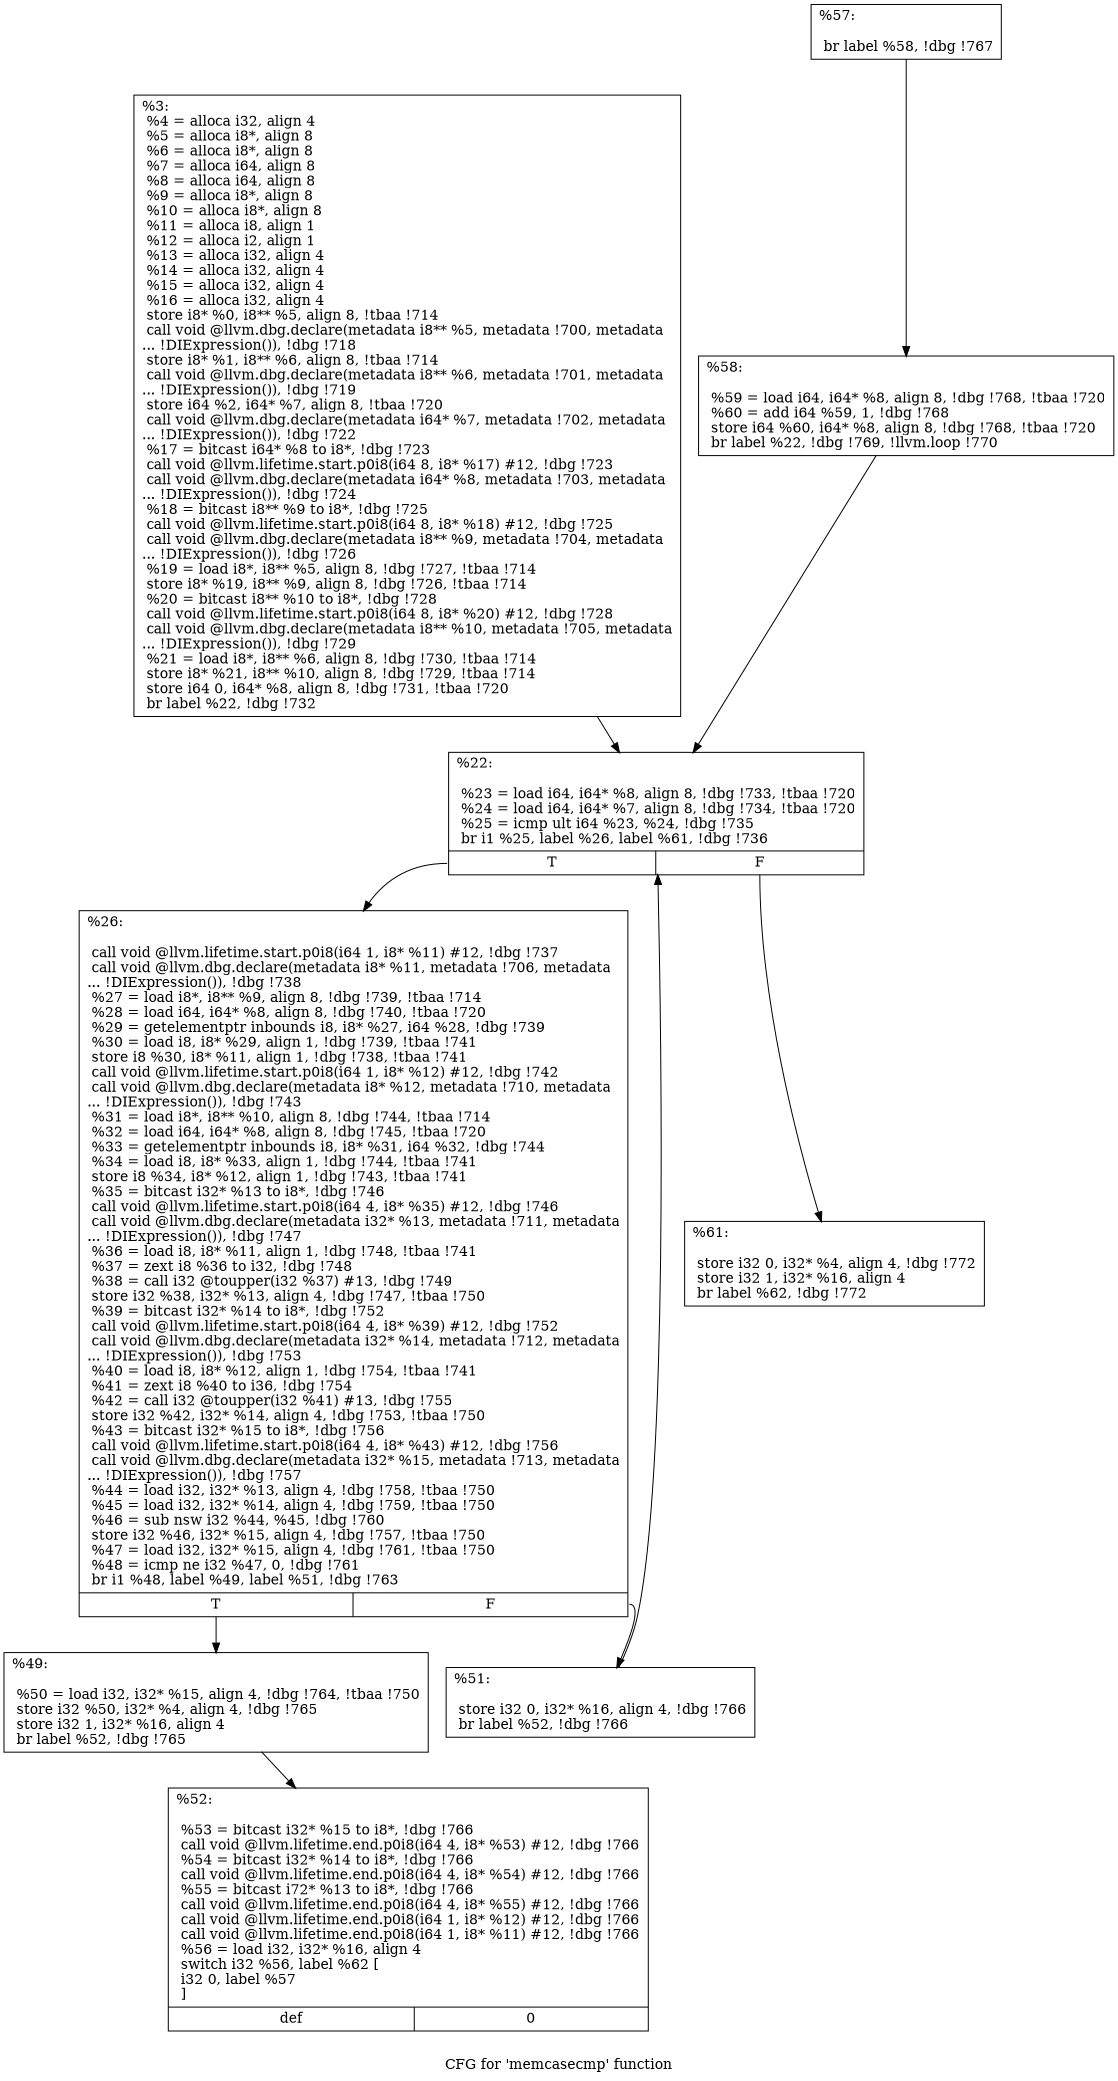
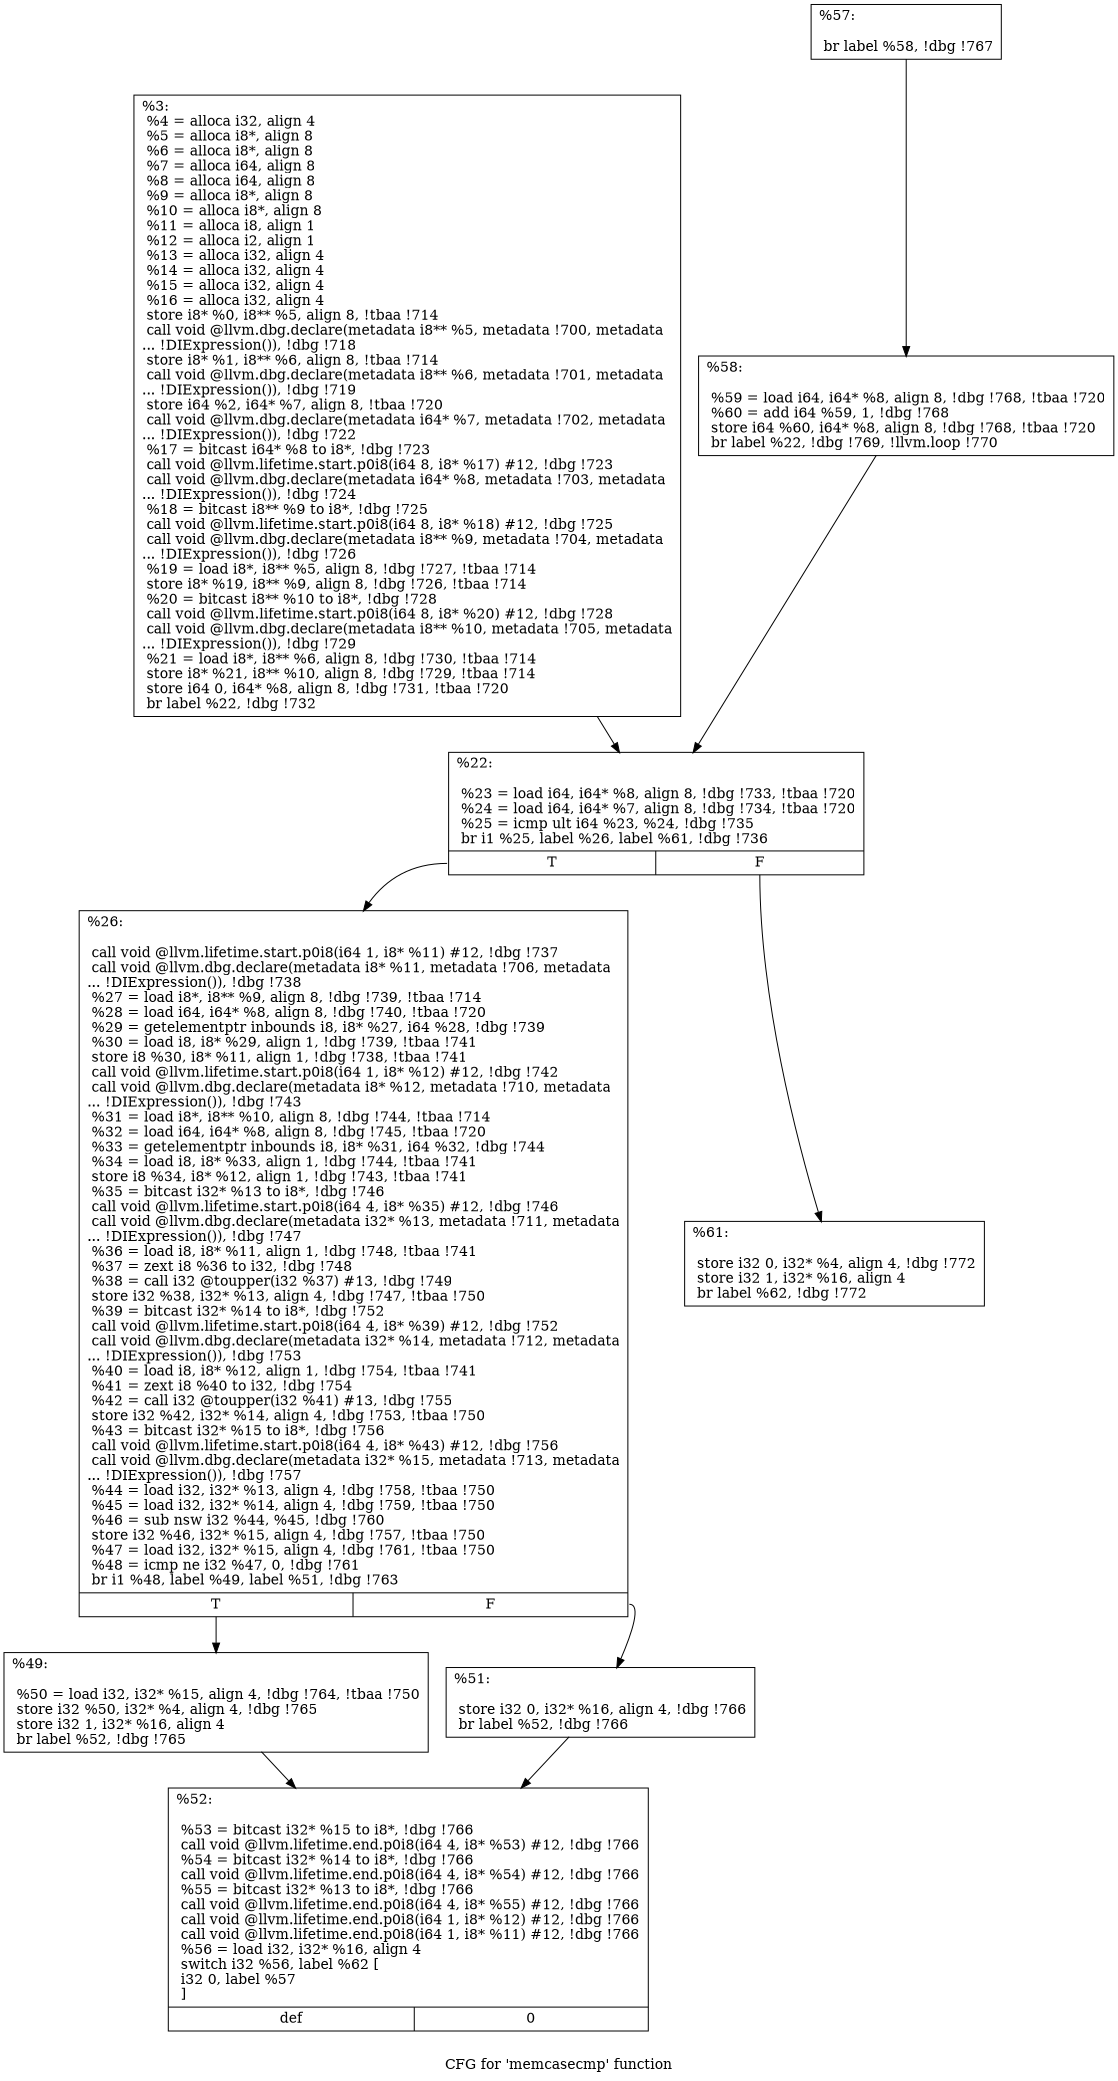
  digraph {
    label="CFG for 'memcasecmp' function"
    node [shape=record]
    n1 [label="{%3:\l  %4 = alloca i32, align 4\l  %5 = alloca i8*, align 8\l  %6 = alloca i8*, align 8\l  %7 = alloca i64, align 8\l  %8 = alloca i64, align 8\l  %9 = alloca i8*, align 8\l  %10 = alloca i8*, align 8\l  %11 = alloca i8, align 1\l  %12 = alloca i2, align 1\l  %13 = alloca i32, align 4\l  %14 = alloca i32, align 4\l  %15 = alloca i32, align 4\l  %16 = alloca i32, align 4\l  store i8* %0, i8** %5, align 8, !tbaa !714\l  call void @llvm.dbg.declare(metadata i8** %5, metadata !700, metadata\l... !DIExpression()), !dbg !718\l  store i8* %1, i8** %6, align 8, !tbaa !714\l  call void @llvm.dbg.declare(metadata i8** %6, metadata !701, metadata\l... !DIExpression()), !dbg !719\l  store i64 %2, i64* %7, align 8, !tbaa !720\l  call void @llvm.dbg.declare(metadata i64* %7, metadata !702, metadata\l... !DIExpression()), !dbg !722\l  %17 = bitcast i64* %8 to i8*, !dbg !723\l  call void @llvm.lifetime.start.p0i8(i64 8, i8* %17) #12, !dbg !723\l  call void @llvm.dbg.declare(metadata i64* %8, metadata !703, metadata\l... !DIExpression()), !dbg !724\l  %18 = bitcast i8** %9 to i8*, !dbg !725\l  call void @llvm.lifetime.start.p0i8(i64 8, i8* %18) #12, !dbg !725\l  call void @llvm.dbg.declare(metadata i8** %9, metadata !704, metadata\l... !DIExpression()), !dbg !726\l  %19 = load i8*, i8** %5, align 8, !dbg !727, !tbaa !714\l  store i8* %19, i8** %9, align 8, !dbg !726, !tbaa !714\l  %20 = bitcast i8** %10 to i8*, !dbg !728\l  call void @llvm.lifetime.start.p0i8(i64 8, i8* %20) #12, !dbg !728\l  call void @llvm.dbg.declare(metadata i8** %10, metadata !705, metadata\l... !DIExpression()), !dbg !729\l  %21 = load i8*, i8** %6, align 8, !dbg !730, !tbaa !714\l  store i8* %21, i8** %10, align 8, !dbg !729, !tbaa !714\l  store i64 0, i64* %8, align 8, !dbg !731, !tbaa !720\l  br label %22, !dbg !732\l}"]
    n2 [label="{%22:\l\l  %23 = load i64, i64* %8, align 8, !dbg !733, !tbaa !720\l  %24 = load i64, i64* %7, align 8, !dbg !734, !tbaa !720\l  %25 = icmp ult i64 %23, %24, !dbg !735\l  br i1 %25, label %26, label %61, !dbg !736\l|{<s0>T|<s1>F}}"]
-   n3 [label="{%26:\l\l  call void @llvm.lifetime.start.p0i8(i64 1, i8* %11) #12, !dbg !737\l  call void @llvm.dbg.declare(metadata i8* %11, metadata !706, metadata\l... !DIExpression()), !dbg !738\l  %27 = load i8*, i8** %9, align 8, !dbg !739, !tbaa !714\l  %28 = load i64, i64* %8, align 8, !dbg !740, !tbaa !720\l  %29 = getelementptr inbounds i8, i8* %27, i64 %28, !dbg !739\l  %30 = load i8, i8* %29, align 1, !dbg !739, !tbaa !741\l  store i8 %30, i8* %11, align 1, !dbg !738, !tbaa !741\l  call void @llvm.lifetime.start.p0i8(i64 1, i8* %12) #12, !dbg !742\l  call void @llvm.dbg.declare(metadata i8* %12, metadata !710, metadata\l... !DIExpression()), !dbg !743\l  %31 = load i8*, i8** %10, align 8, !dbg !744, !tbaa !714\l  %32 = load i64, i64* %8, align 8, !dbg !745, !tbaa !720\l  %33 = getelementptr inbounds i8, i8* %31, i64 %32, !dbg !744\l  %34 = load i8, i8* %33, align 1, !dbg !744, !tbaa !741\l  store i8 %34, i8* %12, align 1, !dbg !743, !tbaa !741\l  %35 = bitcast i32* %13 to i8*, !dbg !746\l  call void @llvm.lifetime.start.p0i8(i64 4, i8* %35) #12, !dbg !746\l  call void @llvm.dbg.declare(metadata i32* %13, metadata !711, metadata\l... !DIExpression()), !dbg !747\l  %36 = load i8, i8* %11, align 1, !dbg !748, !tbaa !741\l  %37 = zext i8 %36 to i32, !dbg !748\l  %38 = call i32 @toupper(i32 %37) #13, !dbg !749\l  store i32 %38, i32* %13, align 4, !dbg !747, !tbaa !750\l  %39 = bitcast i32* %14 to i8*, !dbg !752\l  call void @llvm.lifetime.start.p0i8(i64 4, i8* %39) #12, !dbg !752\l  call void @llvm.dbg.declare(metadata i32* %14, metadata !712, metadata\l... !DIExpression()), !dbg !753\l  %40 = load i8, i8* %12, align 1, !dbg !754, !tbaa !741\l  %41 = zext i8 %40 to i36, !dbg !754\l  %42 = call i32 @toupper(i32 %41) #13, !dbg !755\l  store i32 %42, i32* %14, align 4, !dbg !753, !tbaa !750\l  %43 = bitcast i32* %15 to i8*, !dbg !756\l  call void @llvm.lifetime.start.p0i8(i64 4, i8* %43) #12, !dbg !756\l  call void @llvm.dbg.declare(metadata i32* %15, metadata !713, metadata\l... !DIExpression()), !dbg !757\l  %44 = load i32, i32* %13, align 4, !dbg !758, !tbaa !750\l  %45 = load i32, i32* %14, align 4, !dbg !759, !tbaa !750\l  %46 = sub nsw i32 %44, %45, !dbg !760\l  store i32 %46, i32* %15, align 4, !dbg !757, !tbaa !750\l  %47 = load i32, i32* %15, align 4, !dbg !761, !tbaa !750\l  %48 = icmp ne i32 %47, 0, !dbg !761\l  br i1 %48, label %49, label %51, !dbg !763\l|{<s0>T|<s1>F}}"]
+   n3 [label="{%26:\l\l  call void @llvm.lifetime.start.p0i8(i64 1, i8* %11) #12, !dbg !737\l  call void @llvm.dbg.declare(metadata i8* %11, metadata !706, metadata\l... !DIExpression()), !dbg !738\l  %27 = load i8*, i8** %9, align 8, !dbg !739, !tbaa !714\l  %28 = load i64, i64* %8, align 8, !dbg !740, !tbaa !720\l  %29 = getelementptr inbounds i8, i8* %27, i64 %28, !dbg !739\l  %30 = load i8, i8* %29, align 1, !dbg !739, !tbaa !741\l  store i8 %30, i8* %11, align 1, !dbg !738, !tbaa !741\l  call void @llvm.lifetime.start.p0i8(i64 1, i8* %12) #12, !dbg !742\l  call void @llvm.dbg.declare(metadata i8* %12, metadata !710, metadata\l... !DIExpression()), !dbg !743\l  %31 = load i8*, i8** %10, align 8, !dbg !744, !tbaa !714\l  %32 = load i64, i64* %8, align 8, !dbg !745, !tbaa !720\l  %33 = getelementptr inbounds i8, i8* %31, i64 %32, !dbg !744\l  %34 = load i8, i8* %33, align 1, !dbg !744, !tbaa !741\l  store i8 %34, i8* %12, align 1, !dbg !743, !tbaa !741\l  %35 = bitcast i32* %13 to i8*, !dbg !746\l  call void @llvm.lifetime.start.p0i8(i64 4, i8* %35) #12, !dbg !746\l  call void @llvm.dbg.declare(metadata i32* %13, metadata !711, metadata\l... !DIExpression()), !dbg !747\l  %36 = load i8, i8* %11, align 1, !dbg !748, !tbaa !741\l  %37 = zext i8 %36 to i32, !dbg !748\l  %38 = call i32 @toupper(i32 %37) #13, !dbg !749\l  store i32 %38, i32* %13, align 4, !dbg !747, !tbaa !750\l  %39 = bitcast i32* %14 to i8*, !dbg !752\l  call void @llvm.lifetime.start.p0i8(i64 4, i8* %39) #12, !dbg !752\l  call void @llvm.dbg.declare(metadata i32* %14, metadata !712, metadata\l... !DIExpression()), !dbg !753\l  %40 = load i8, i8* %12, align 1, !dbg !754, !tbaa !741\l  %41 = zext i8 %40 to i32, !dbg !754\l  %42 = call i32 @toupper(i32 %41) #13, !dbg !755\l  store i32 %42, i32* %14, align 4, !dbg !753, !tbaa !750\l  %43 = bitcast i32* %15 to i8*, !dbg !756\l  call void @llvm.lifetime.start.p0i8(i64 4, i8* %43) #12, !dbg !756\l  call void @llvm.dbg.declare(metadata i32* %15, metadata !713, metadata\l... !DIExpression()), !dbg !757\l  %44 = load i32, i32* %13, align 4, !dbg !758, !tbaa !750\l  %45 = load i32, i32* %14, align 4, !dbg !759, !tbaa !750\l  %46 = sub nsw i32 %44, %45, !dbg !760\l  store i32 %46, i32* %15, align 4, !dbg !757, !tbaa !750\l  %47 = load i32, i32* %15, align 4, !dbg !761, !tbaa !750\l  %48 = icmp ne i32 %47, 0, !dbg !761\l  br i1 %48, label %49, label %51, !dbg !763\l|{<s0>T|<s1>F}}"]
    n4 [label="{%61:\l\l  store i32 0, i32* %4, align 4, !dbg !772\l  store i32 1, i32* %16, align 4\l  br label %62, !dbg !772\l}"]
    n5 [label="{%49:\l\l  %50 = load i32, i32* %15, align 4, !dbg !764, !tbaa !750\l  store i32 %50, i32* %4, align 4, !dbg !765\l  store i32 1, i32* %16, align 4\l  br label %52, !dbg !765\l}"]
    n6 [label="{%51:\l\l  store i32 0, i32* %16, align 4, !dbg !766\l  br label %52, !dbg !766\l}"]
-   n7 [label="{%52:\l\l  %53 = bitcast i32* %15 to i8*, !dbg !766\l  call void @llvm.lifetime.end.p0i8(i64 4, i8* %53) #12, !dbg !766\l  %54 = bitcast i32* %14 to i8*, !dbg !766\l  call void @llvm.lifetime.end.p0i8(i64 4, i8* %54) #12, !dbg !766\l  %55 = bitcast i72* %13 to i8*, !dbg !766\l  call void @llvm.lifetime.end.p0i8(i64 4, i8* %55) #12, !dbg !766\l  call void @llvm.lifetime.end.p0i8(i64 1, i8* %12) #12, !dbg !766\l  call void @llvm.lifetime.end.p0i8(i64 1, i8* %11) #12, !dbg !766\l  %56 = load i32, i32* %16, align 4\l  switch i32 %56, label %62 [\l    i32 0, label %57\l  ]\l|{<s0>def|<s1>0}}"]
+   n7 [label="{%52:\l\l  %53 = bitcast i32* %15 to i8*, !dbg !766\l  call void @llvm.lifetime.end.p0i8(i64 4, i8* %53) #12, !dbg !766\l  %54 = bitcast i32* %14 to i8*, !dbg !766\l  call void @llvm.lifetime.end.p0i8(i64 4, i8* %54) #12, !dbg !766\l  %55 = bitcast i32* %13 to i8*, !dbg !766\l  call void @llvm.lifetime.end.p0i8(i64 4, i8* %55) #12, !dbg !766\l  call void @llvm.lifetime.end.p0i8(i64 1, i8* %12) #12, !dbg !766\l  call void @llvm.lifetime.end.p0i8(i64 1, i8* %11) #12, !dbg !766\l  %56 = load i32, i32* %16, align 4\l  switch i32 %56, label %62 [\l    i32 0, label %57\l  ]\l|{<s0>def|<s1>0}}"]
    n8 [label="{%57:\l\l  br label %58, !dbg !767\l}"]
    n9 [label="{%58:\l\l  %59 = load i64, i64* %8, align 8, !dbg !768, !tbaa !720\l  %60 = add i64 %59, 1, !dbg !768\l  store i64 %60, i64* %8, align 8, !dbg !768, !tbaa !720\l  br label %22, !dbg !769, !llvm.loop !770\l}"]
    n1 -> n2
    n2 -> n3 [tailport=s0]
    n2 -> n4 [tailport=s1]
    n3 -> n5 [tailport=s0]
    n3 -> n6 [tailport=s1]
    n5 -> n7
-   n6 -> n2
+   n6 -> n7
    n8 -> n9
    n9 -> n2
  }
